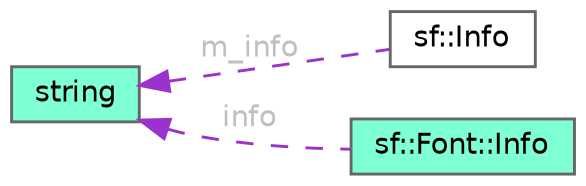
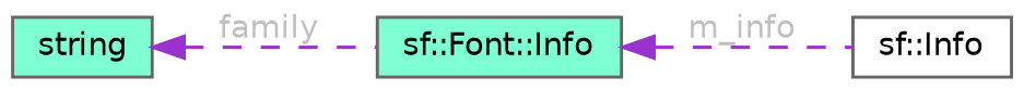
  digraph {
    rankdir=LR
    node [color=gray40 fillcolor=aquamarine fontname=Helvetica fontsize=10 shape=box style=filled]
    edge [color=darkorchid3 dir=back fontcolor=grey fontname=Helvetica fontsize=10 labelfontname=Helvetica labelfontsize=10 style=dashed]
    n1 [fillcolor=white fontcolor=black height=0.2 label="sf::Info" width=0.4]
    n2 [height=0.2 label="sf::Font::Info" width=0.4]
    n3 [height=0.2 label=string width=0.4]
-   n3 -> n1 [label=" m_info"]
-   n3 -> n2 [label=" info"]
+   n2 -> n1 [label=" m_info"]
+   n3 -> n2 [label=" family"]
  }
